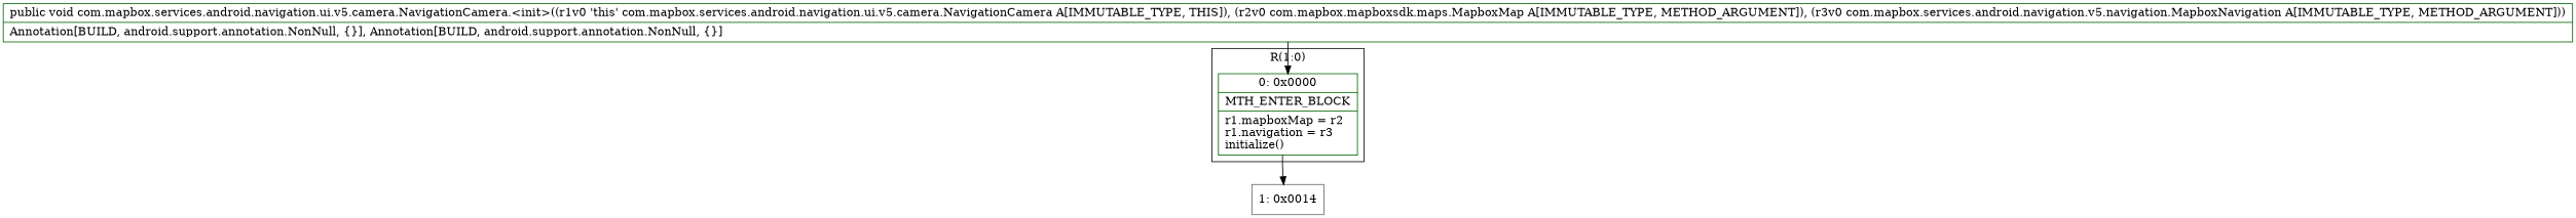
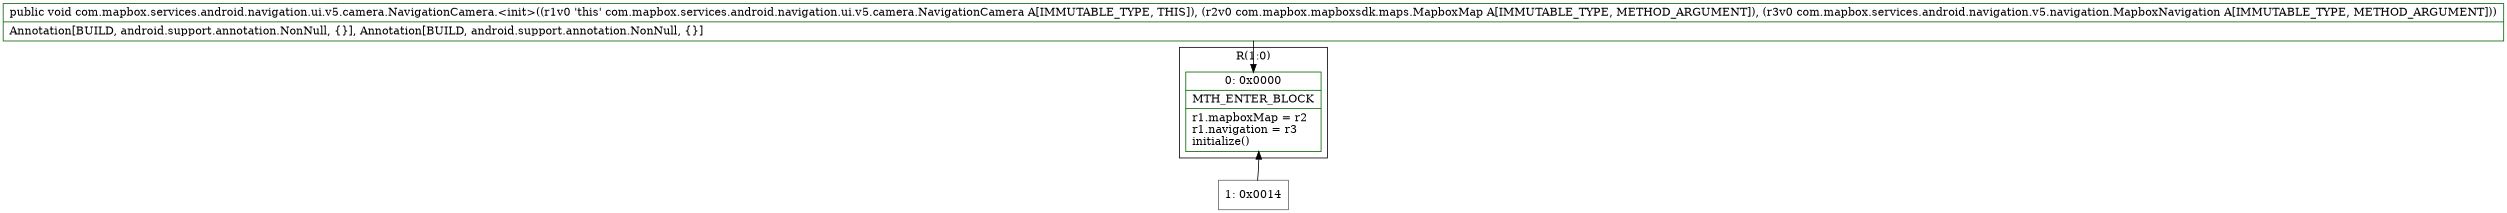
  digraph {
    node [color=darkgreen shape=record]
    n1 [label="{0\:\ 0x0000|MTH_ENTER_BLOCK\l|r1.mapboxMap = r2\lr1.navigation = r3\linitialize()\l}"]
    n2 [color=gray40 label="{1\:\ 0x0014}"]
    n3 [label="{public void com.mapbox.services.android.navigation.ui.v5.camera.NavigationCamera.\<init\>((r1v0 'this' com.mapbox.services.android.navigation.ui.v5.camera.NavigationCamera A[IMMUTABLE_TYPE, THIS]), (r2v0 com.mapbox.mapboxsdk.maps.MapboxMap A[IMMUTABLE_TYPE, METHOD_ARGUMENT]), (r3v0 com.mapbox.services.android.navigation.v5.navigation.MapboxNavigation A[IMMUTABLE_TYPE, METHOD_ARGUMENT]))  | Annotation[BUILD, android.support.annotation.NonNull, \{\}], Annotation[BUILD, android.support.annotation.NonNull, \{\}]\l}"]
    subgraph cluster_1 {
      label="R(1:0)"
      n1
    }
-   n1 -> n2
+   n2 -> n1
    n3 -> n1
  }
